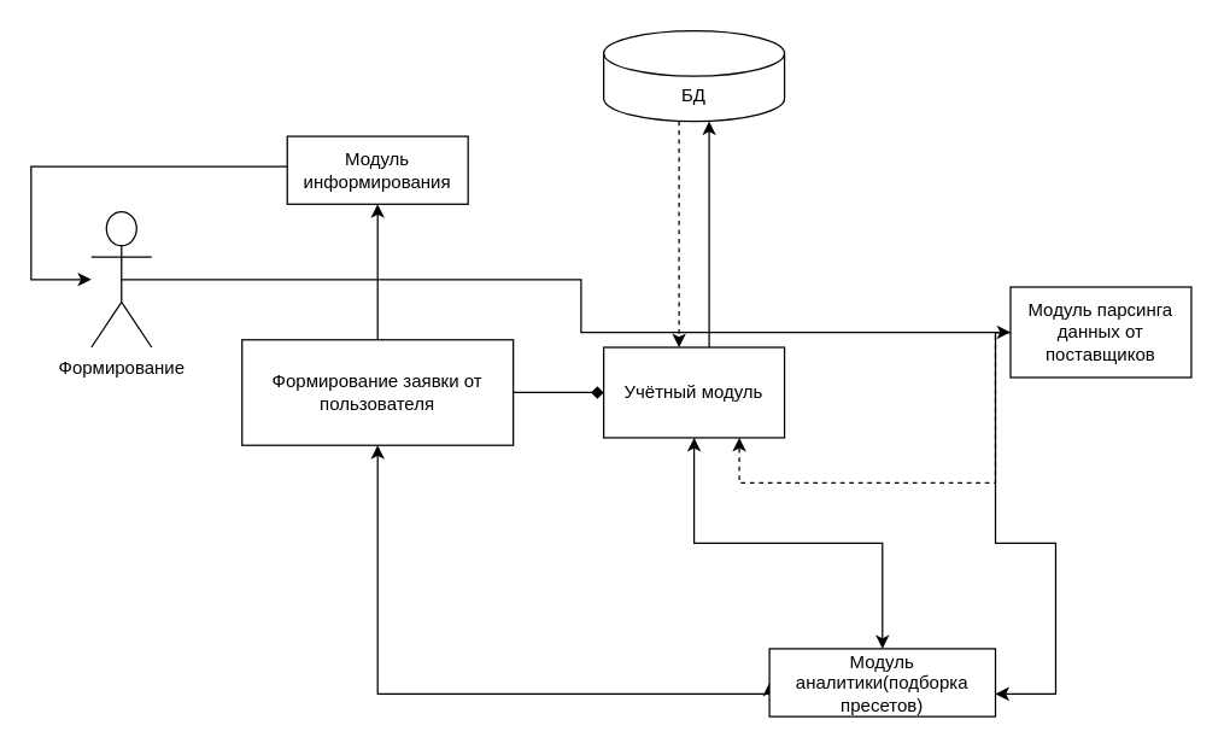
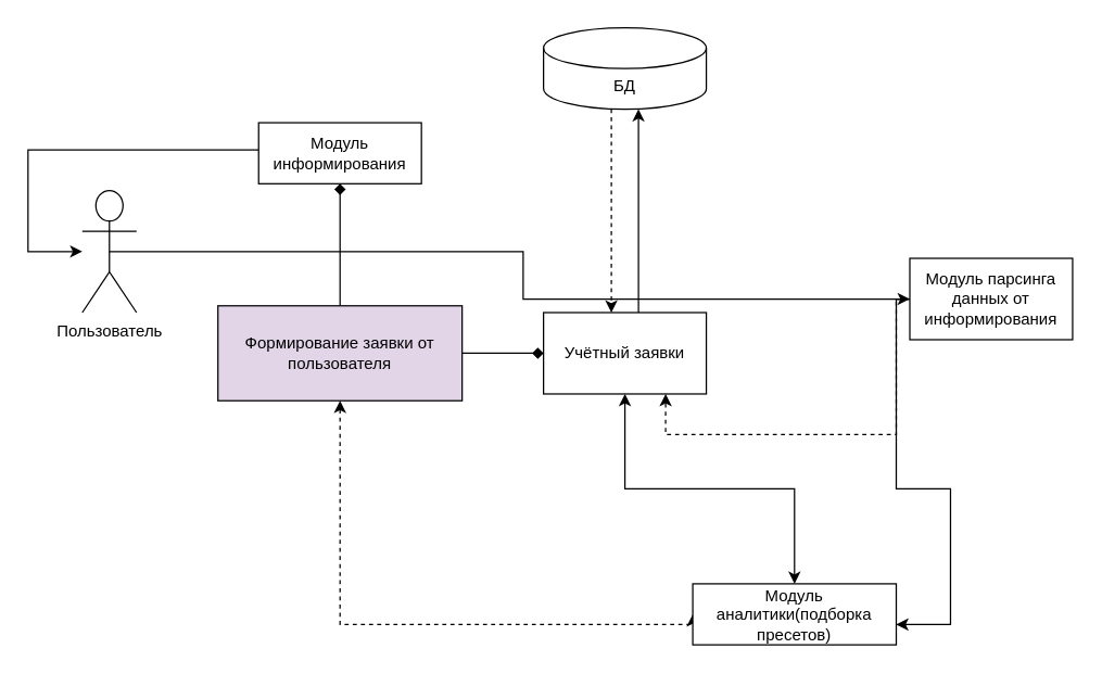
  <mxCell id="0" />
  <mxCell id="1" parent="0" />
  <mxCell id="2" style="edgeStyle=orthogonalEdgeStyle;rounded=0;orthogonalLoop=1;jettySize=auto;html=1;exitX=0.5;exitY=0.5;exitDx=0;exitDy=0;exitPerimeter=0;" edge="1" parent="1" source="3" target="12"><mxGeometry relative="1" as="geometry" /></mxCell>
- <mxCell id="3" value="Формирование" style="shape=umlActor;verticalLabelPosition=bottom;verticalAlign=top;html=1;outlineConnect=0;" vertex="1" parent="1"><mxGeometry x="60" y="140" width="40" height="90" as="geometry" /></mxCell>
+ <mxCell id="3" value="Пользователь" style="shape=umlActor;verticalLabelPosition=bottom;verticalAlign=top;html=1;outlineConnect=0;" vertex="1" parent="1"><mxGeometry x="60" y="140" width="40" height="90" as="geometry" /></mxCell>
  <mxCell id="4" value="" style="edgeStyle=orthogonalEdgeStyle;rounded=0;orthogonalLoop=1;jettySize=auto;html=1;endArrow=diamond;" edge="1" parent="1" source="7" target="9"><mxGeometry relative="1" as="geometry" /></mxCell>
- <mxCell id="5" style="edgeStyle=orthogonalEdgeStyle;rounded=0;orthogonalLoop=1;jettySize=auto;html=1;entryX=0;entryY=0.5;entryDx=0;entryDy=0;exitX=0.5;exitY=1;exitDx=0;exitDy=0;startArrow=classic;startFill=1;" edge="1" parent="1" source="7" target="16"><mxGeometry relative="1" as="geometry"><mxPoint x="220" y="375" as="sourcePoint" /><mxPoint x="427.5" y="545" as="targetPoint" /><Array as="points"><mxPoint x="250" y="460" /></Array></mxGeometry></mxCell>
- <mxCell id="6" value="" style="edgeStyle=orthogonalEdgeStyle;rounded=0;orthogonalLoop=1;jettySize=auto;html=1;" edge="1" parent="1" source="7" target="18"><mxGeometry relative="1" as="geometry" /></mxCell>
- <mxCell id="7" value="Формирование заявки от пользователя" style="rounded=0;whiteSpace=wrap;html=1;" vertex="1" parent="1"><mxGeometry x="160" y="225" width="180" height="70" as="geometry" /></mxCell>
+ <mxCell id="5" style="edgeStyle=orthogonalEdgeStyle;rounded=0;orthogonalLoop=1;jettySize=auto;html=1;entryX=0;entryY=0.5;entryDx=0;entryDy=0;exitX=0.5;exitY=1;exitDx=0;exitDy=0;startArrow=classic;startFill=1;dashed=1;" edge="1" parent="1" source="7" target="16"><mxGeometry relative="1" as="geometry"><mxPoint x="220" y="375" as="sourcePoint" /><mxPoint x="427.5" y="545" as="targetPoint" /><Array as="points"><mxPoint x="250" y="460" /></Array></mxGeometry></mxCell>
+ <mxCell id="6" value="" style="edgeStyle=orthogonalEdgeStyle;rounded=0;orthogonalLoop=1;jettySize=auto;html=1;endArrow=diamond;" edge="1" parent="1" source="7" target="18"><mxGeometry relative="1" as="geometry" /></mxCell>
+ <mxCell id="7" value="Формирование заявки от пользователя" style="rounded=0;whiteSpace=wrap;html=1;fillColor=#e1d5e7;" vertex="1" parent="1"><mxGeometry x="160" y="225" width="180" height="70" as="geometry" /></mxCell>
  <mxCell id="8" style="edgeStyle=orthogonalEdgeStyle;rounded=0;orthogonalLoop=1;jettySize=auto;html=1;entryX=0.5;entryY=0;entryDx=0;entryDy=0;startArrow=classic;startFill=1;" edge="1" parent="1" source="9" target="16"><mxGeometry relative="1" as="geometry" /></mxCell>
- <mxCell id="9" value="Учётный модуль" style="rounded=0;whiteSpace=wrap;html=1;" vertex="1" parent="1"><mxGeometry x="400" y="230" width="120" height="60" as="geometry" /></mxCell>
+ <mxCell id="9" value="Учётный заявки" style="rounded=0;whiteSpace=wrap;html=1;" vertex="1" parent="1"><mxGeometry x="400" y="230" width="120" height="60" as="geometry" /></mxCell>
  <mxCell id="10" style="edgeStyle=orthogonalEdgeStyle;rounded=0;orthogonalLoop=1;jettySize=auto;html=1;dashed=1;" edge="1" parent="1" source="12"><mxGeometry relative="1" as="geometry"><mxPoint x="490" y="290" as="targetPoint" /><Array as="points"><mxPoint x="660" y="320" /><mxPoint x="490" y="320" /></Array></mxGeometry></mxCell>
  <mxCell id="11" value="" style="edgeStyle=orthogonalEdgeStyle;rounded=0;orthogonalLoop=1;jettySize=auto;html=1;" edge="1" parent="1" source="12" target="16"><mxGeometry relative="1" as="geometry"><Array as="points"><mxPoint x="660" y="360" /><mxPoint x="700" y="360" /><mxPoint x="700" y="460" /></Array></mxGeometry></mxCell>
- <mxCell id="12" value="Модуль парсинга данных от поставщиков" style="whiteSpace=wrap;html=1;rounded=0;" vertex="1" parent="1"><mxGeometry x="670" y="190" width="120" height="60" as="geometry" /></mxCell>
+ <mxCell id="12" value="Модуль парсинга данных от информирования" style="whiteSpace=wrap;html=1;rounded=0;" vertex="1" parent="1"><mxGeometry x="670" y="190" width="120" height="60" as="geometry" /></mxCell>
  <mxCell id="13" style="edgeStyle=orthogonalEdgeStyle;rounded=0;orthogonalLoop=1;jettySize=auto;html=1;dashed=1;" edge="1" parent="1" source="14"><mxGeometry relative="1" as="geometry"><mxPoint x="450" y="230" as="targetPoint" /><Array as="points"><mxPoint x="450" y="230" /></Array></mxGeometry></mxCell>
  <mxCell id="14" value="БД" style="shape=cylinder3;whiteSpace=wrap;html=1;boundedLbl=1;backgroundOutline=1;size=15;" vertex="1" parent="1"><mxGeometry x="400" y="20" width="120" height="60" as="geometry" /></mxCell>
  <mxCell id="15" style="edgeStyle=orthogonalEdgeStyle;rounded=0;orthogonalLoop=1;jettySize=auto;html=1;" edge="1" parent="1" source="9"><mxGeometry relative="1" as="geometry"><mxPoint x="470" y="80" as="targetPoint" /><Array as="points"><mxPoint x="470" y="81" /></Array></mxGeometry></mxCell>
  <mxCell id="16" value="Модуль аналитики(подборка пресетов)" style="whiteSpace=wrap;html=1;rounded=0;" vertex="1" parent="1"><mxGeometry x="510" y="430" width="150" height="45" as="geometry" /></mxCell>
  <mxCell id="17" style="edgeStyle=orthogonalEdgeStyle;rounded=0;orthogonalLoop=1;jettySize=auto;html=1;" edge="1" parent="1" source="18" target="3"><mxGeometry relative="1" as="geometry"><mxPoint x="20" y="180" as="targetPoint" /><Array as="points"><mxPoint x="20" y="110" /><mxPoint x="20" y="185" /></Array></mxGeometry></mxCell>
  <mxCell id="18" value="Модуль информирования" style="whiteSpace=wrap;html=1;rounded=0;" vertex="1" parent="1"><mxGeometry x="190" y="90" width="120" height="45" as="geometry" /></mxCell>
